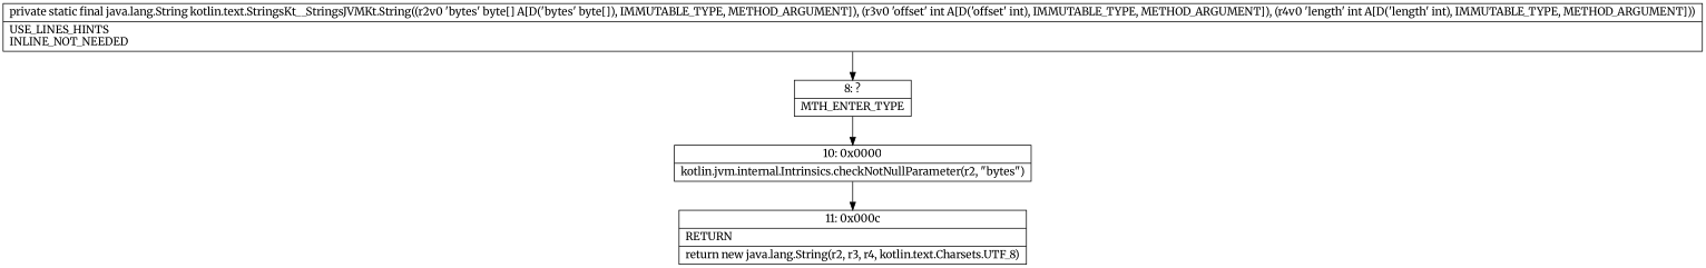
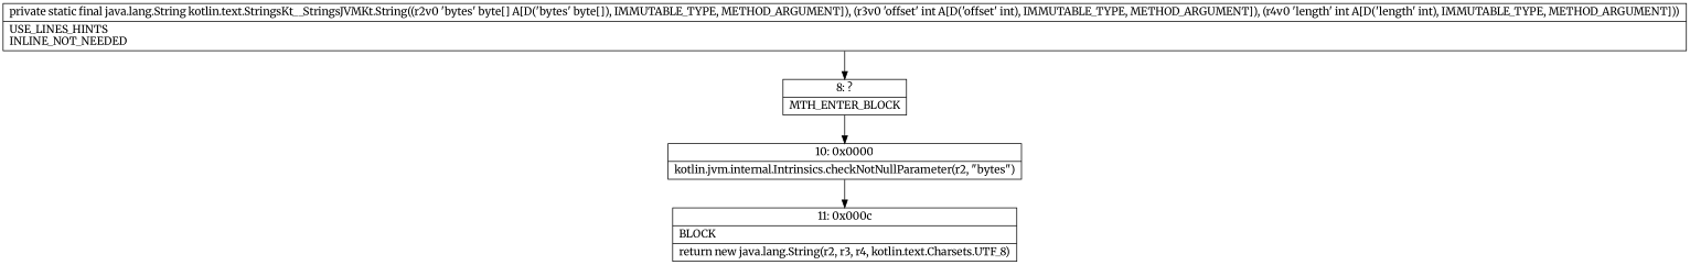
  digraph {
    fontname=Merriweather
    node [fontname=Merriweather shape=record]
    edge [fontname=Merriweather]
-   n1 [label="{8\:\ ?|MTH_ENTER_TYPE\l}"]
+   n1 [label="{8\:\ ?|MTH_ENTER_BLOCK\l}"]
    n2 [label="{10\:\ 0x0000|kotlin.jvm.internal.Intrinsics.checkNotNullParameter(r2, \"bytes\")\l}"]
-   n3 [label="{11\:\ 0x000c|RETURN\l|return new java.lang.String(r2, r3, r4, kotlin.text.Charsets.UTF_8)\l}"]
+   n3 [label="{11\:\ 0x000c|BLOCK\l|return new java.lang.String(r2, r3, r4, kotlin.text.Charsets.UTF_8)\l}"]
    n4 [label="{private static final java.lang.String kotlin.text.StringsKt__StringsJVMKt.String((r2v0 'bytes' byte[] A[D('bytes' byte[]), IMMUTABLE_TYPE, METHOD_ARGUMENT]), (r3v0 'offset' int A[D('offset' int), IMMUTABLE_TYPE, METHOD_ARGUMENT]), (r4v0 'length' int A[D('length' int), IMMUTABLE_TYPE, METHOD_ARGUMENT]))  | USE_LINES_HINTS\lINLINE_NOT_NEEDED\l}"]
    n1 -> n2
    n2 -> n3
    n4 -> n1
  }
